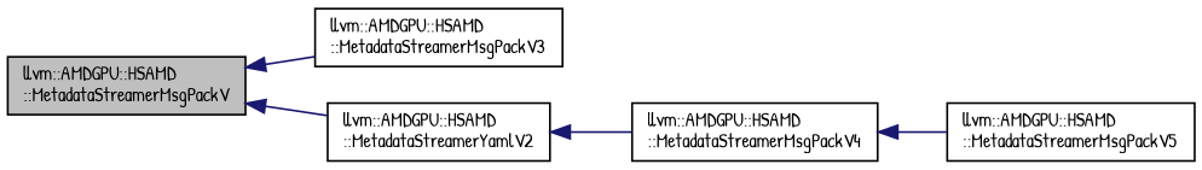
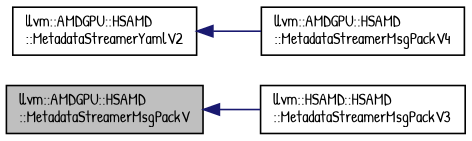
  digraph {
    fontname="Patrick Hand"
    rankdir=LR
    node [color=black fontname="Patrick Hand" fontsize=10 shape=record]
    edge [color=midnightblue dir=back fontname="Patrick Hand" fontsize=10 labelfontname=Helvetica labelfontsize=10 style=solid]
    n1 [fillcolor=grey75 fontcolor=black height=0.2 label="llvm::AMDGPU::HSAMD\l::MetadataStreamerMsgPackV" style=filled width=0.4]
-   n2 [height=0.2 label="llvm::AMDGPU::HSAMD\l::MetadataStreamerMsgPackV3" width=0.4]
+   n2 [height=0.2 label="llvm::HSAMD::HSAMD\l::MetadataStreamerMsgPackV3" width=0.4]
    n3 [height=0.2 label="llvm::AMDGPU::HSAMD\l::MetadataStreamerYamlV2" width=0.4]
    n4 [height=0.2 label="llvm::AMDGPU::HSAMD\l::MetadataStreamerMsgPackV4" width=0.4]
-   n5 [height=0.2 label="llvm::AMDGPU::HSAMD\l::MetadataStreamerMsgPackV5" width=0.4]
    n1 -> n2
-   n1 -> n3
    n3 -> n4
-   n4 -> n5
  }
